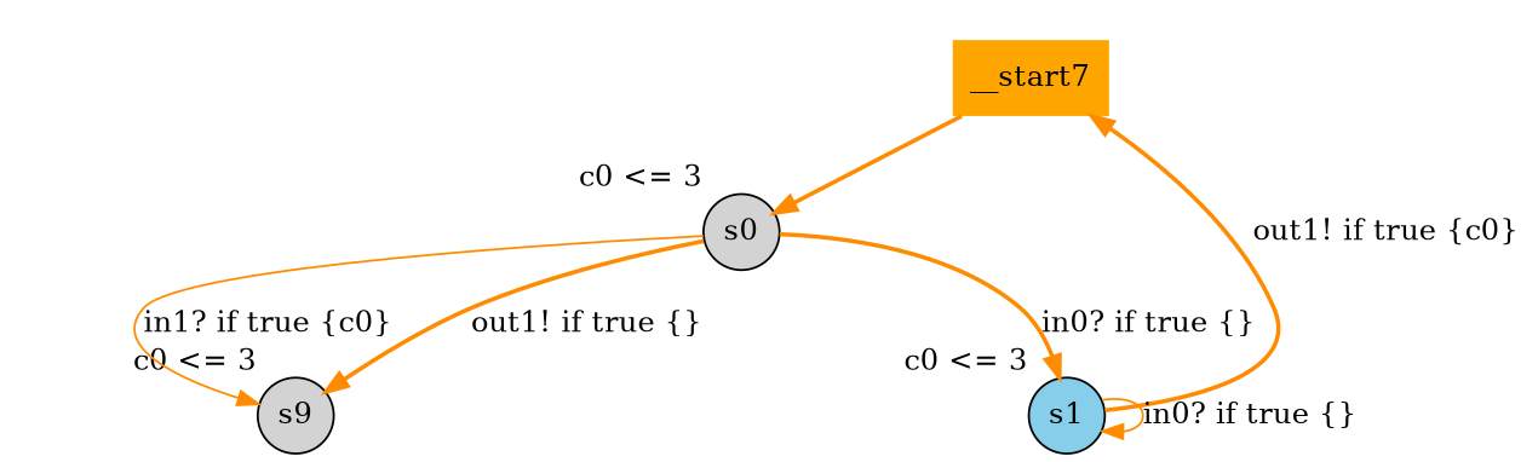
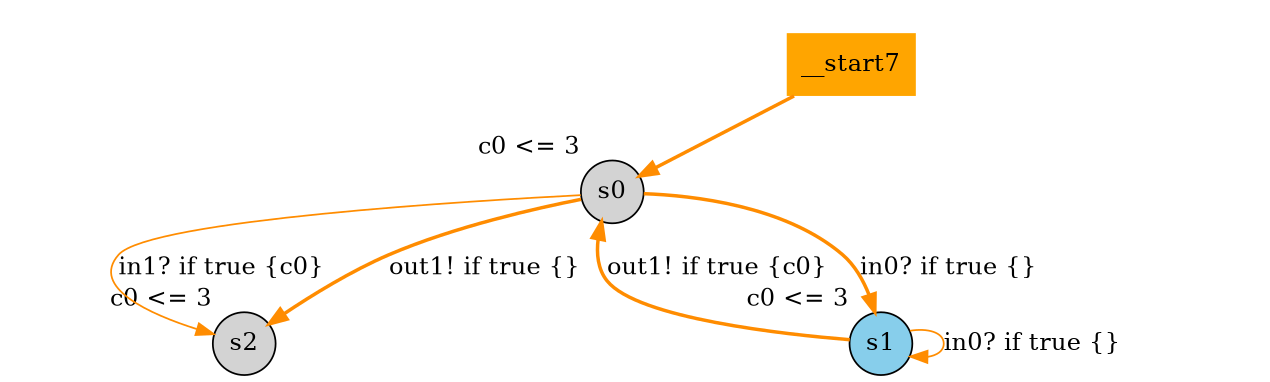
  digraph {
    node [fillcolor=lightgrey shape=circle style=filled margin=0 xlabel="c0 <= 3"]
    edge [color=darkorange style=bold]
    n1 [fillcolor=orange label=__start7 shape=none margin="" xlabel=""]
    n2 [label=s0]
    n3 [fillcolor=skyblue label=s1]
-   n4 [label=s9]
+   n4 [label=s2]
    n1 -> n2
    n2 -> n3 [label="in0? if true {} "]
    n2 -> n4 [label="in1? if true {c0} " style=solid]
    n2 -> n4 [label="out1! if true {} "]
-   n3 -> n1 [label="out1! if true {c0} "]
+   n3 -> n2 [label="out1! if true {c0} "]
    n3 -> n3 [label="in0? if true {} " style=solid]
  }
